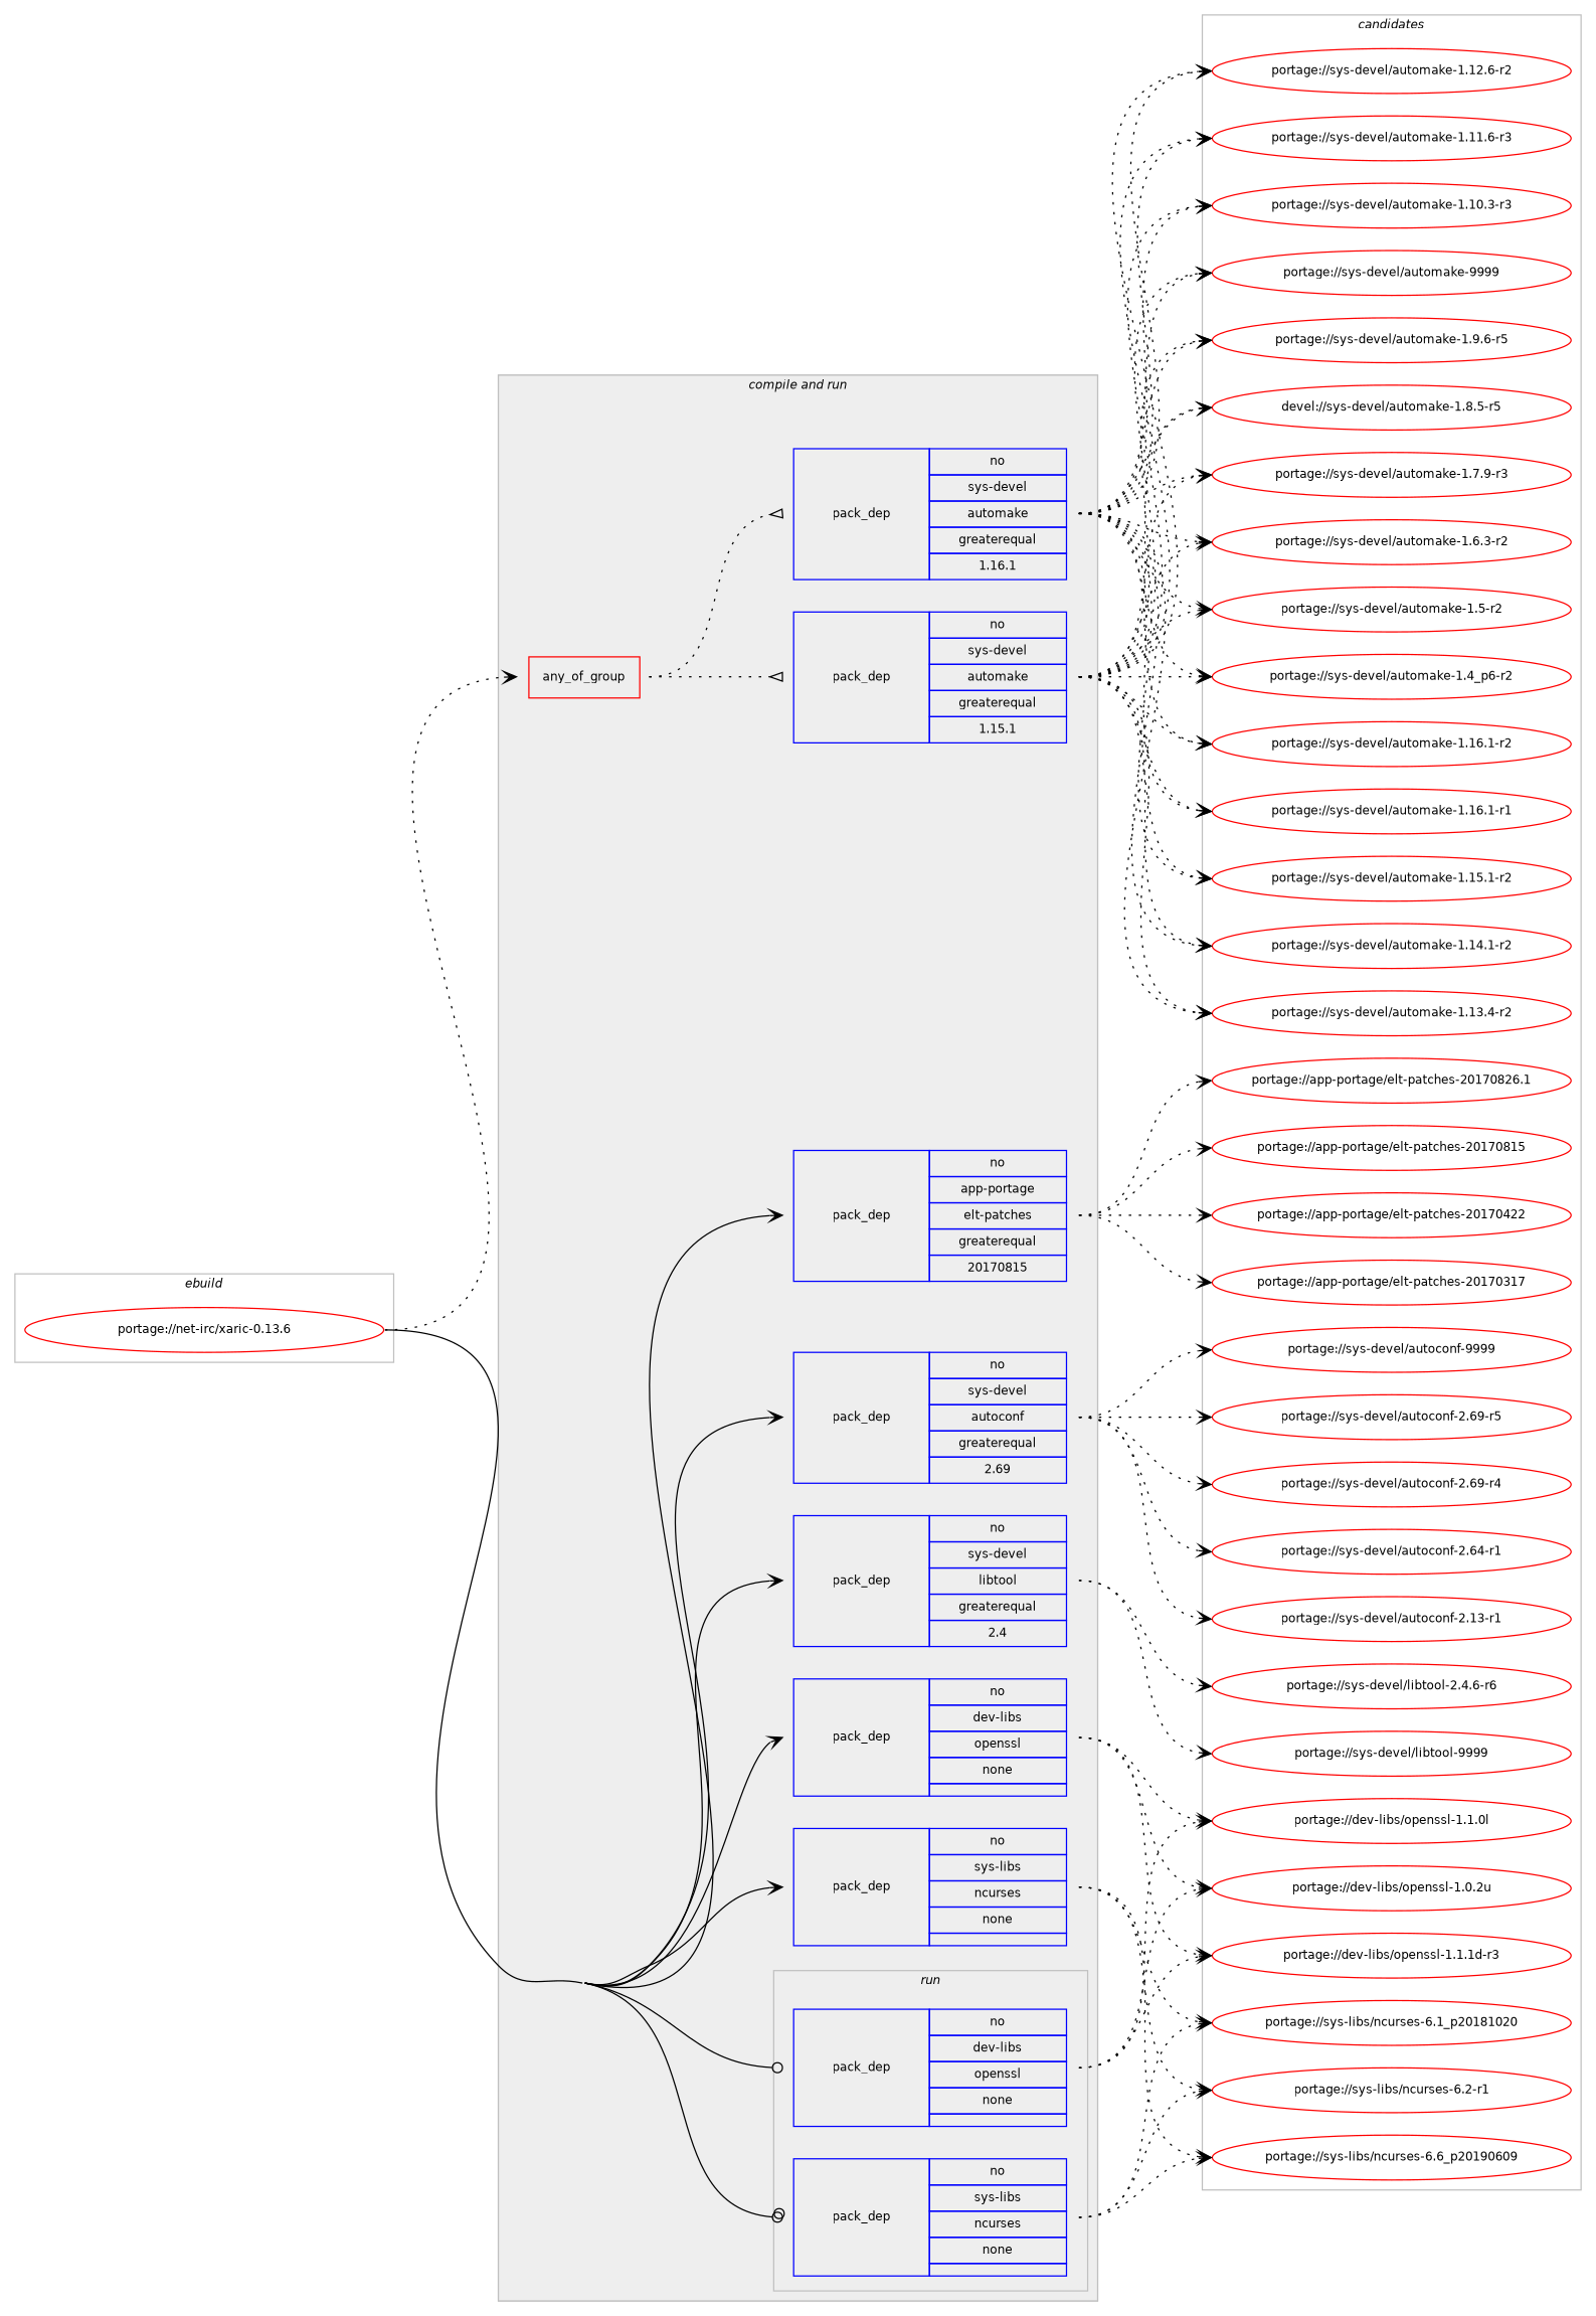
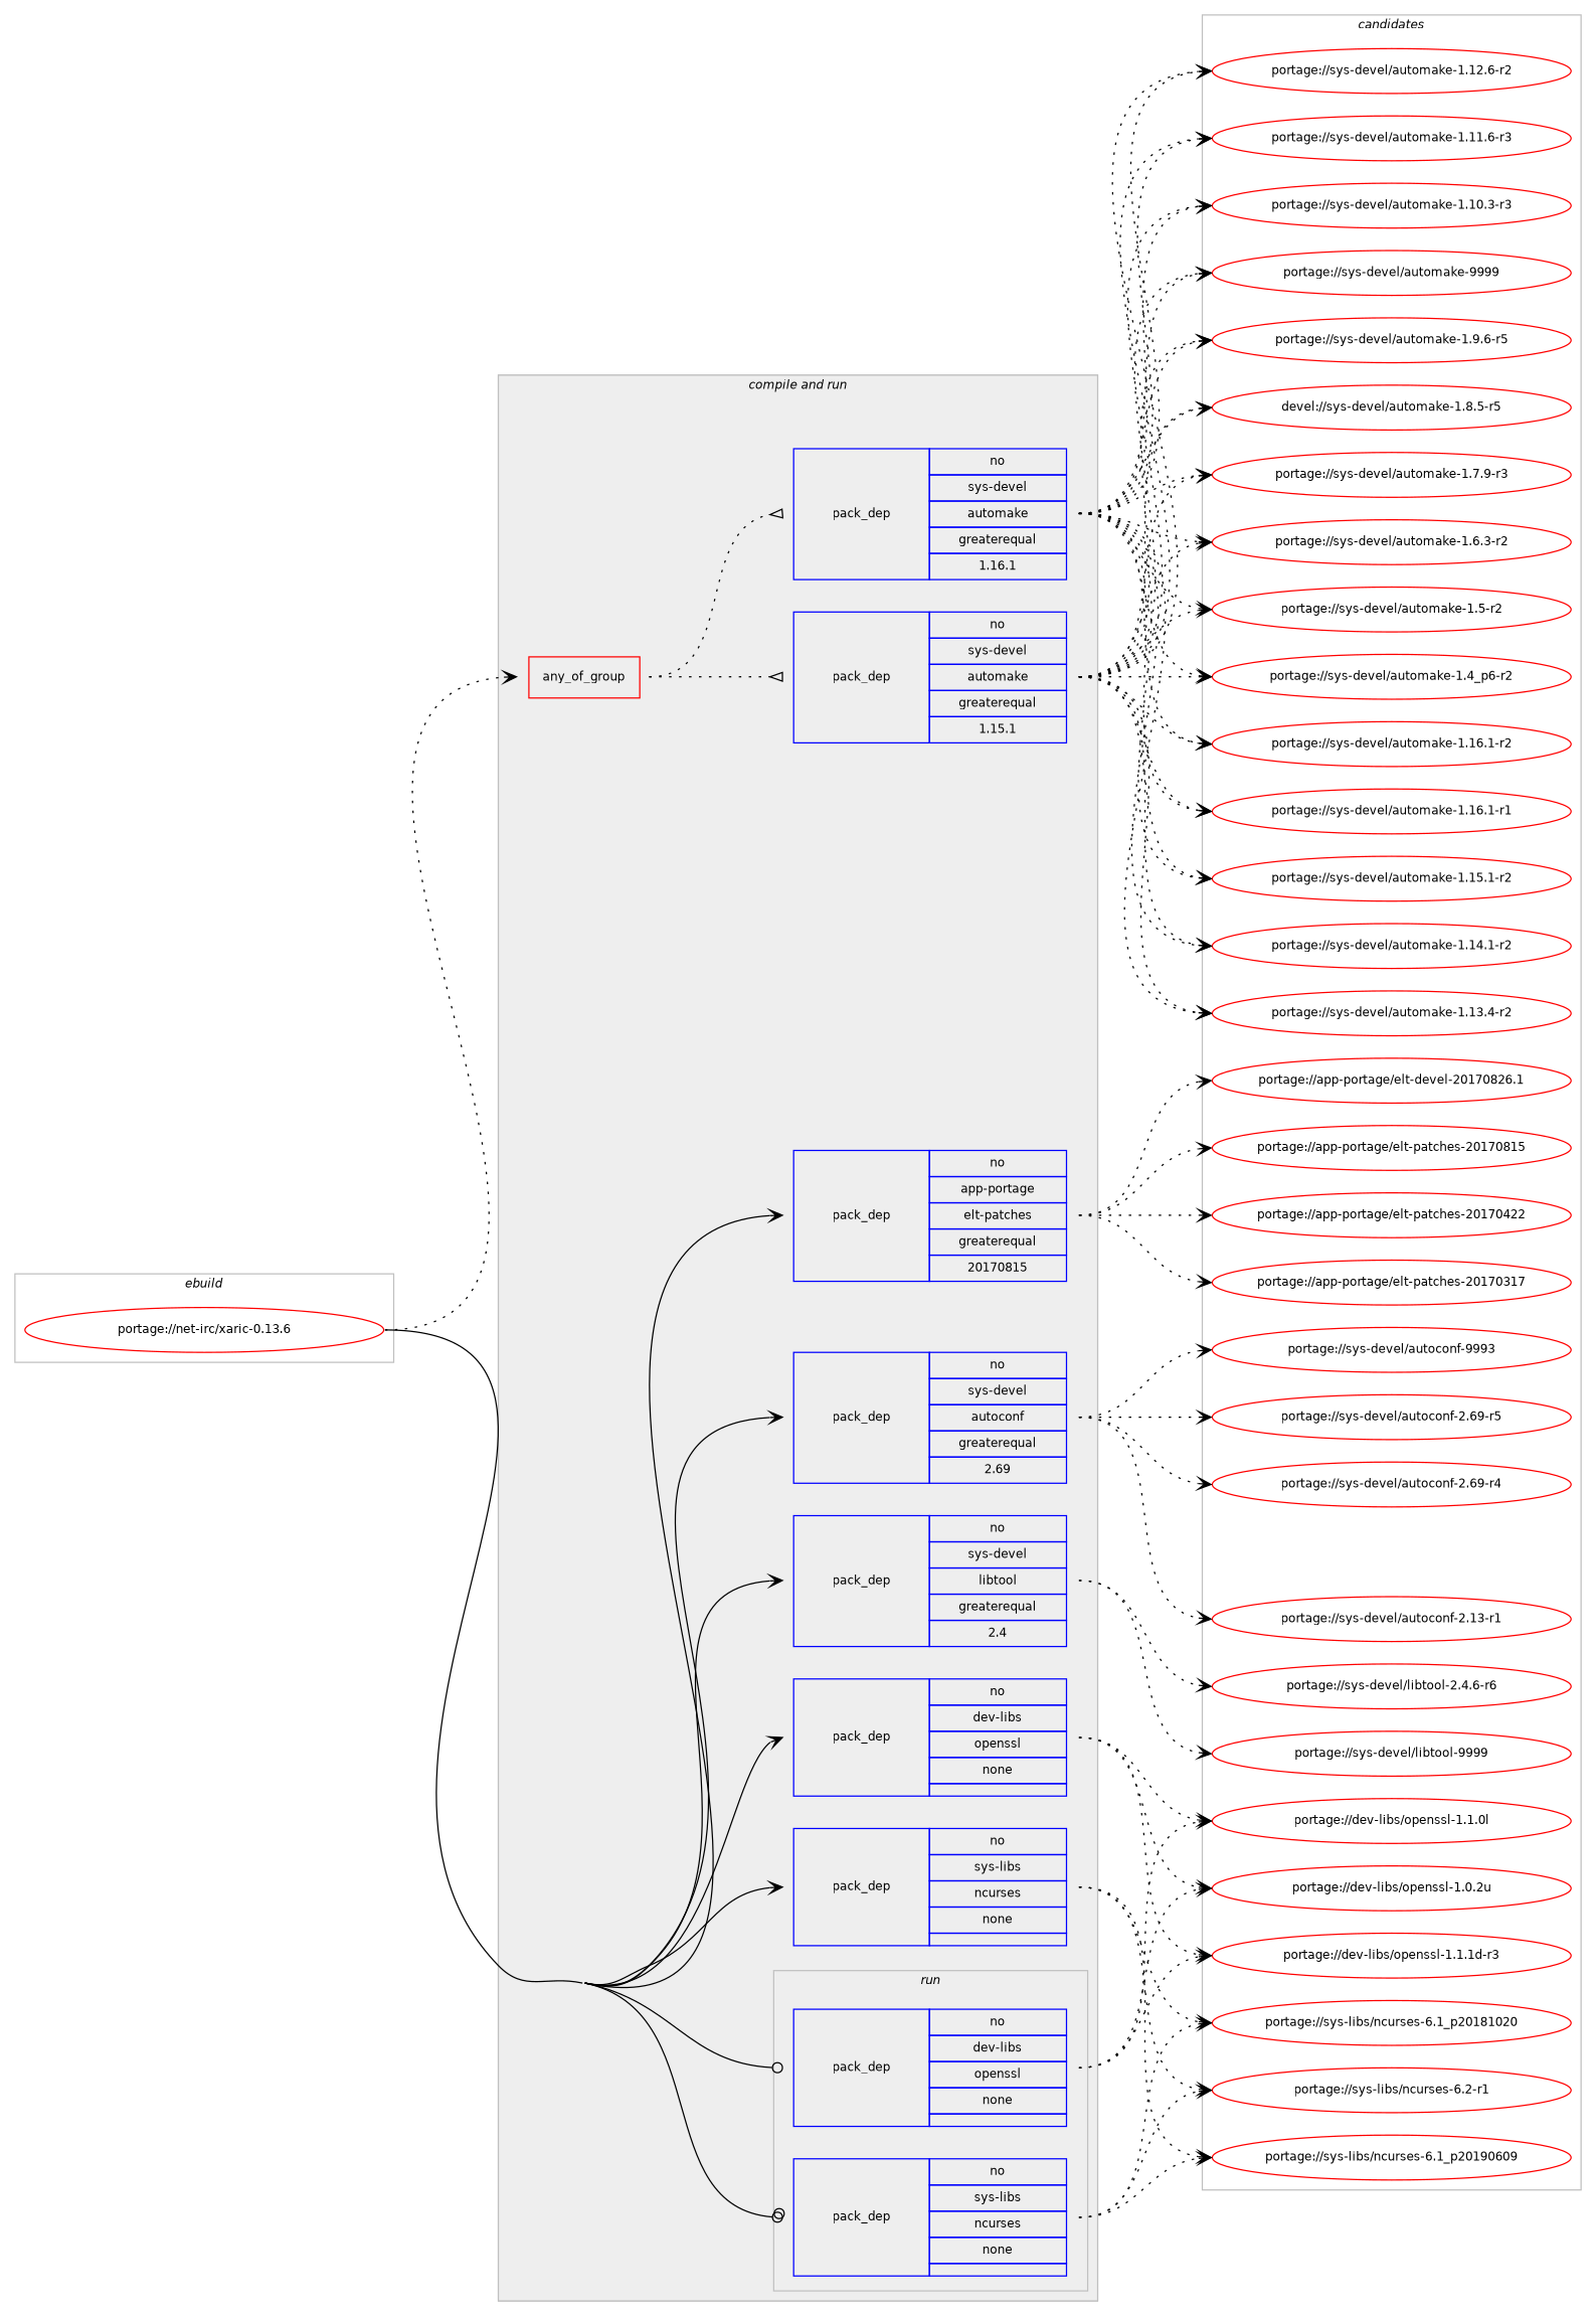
  digraph {
    compound=true
    concentrate=true
    fontname=Helvetica
    fontsize=10
    newrank=true
    rankdir=LR
    ranksep=1.5
    node [color=red fontname=Helvetica fontsize=10]
    edge [arrowhead=vee headport=w style=dotted tailport=e weight=100]
    n1 [label="portage://net-irc/xaric-0.13.6" width=4]
    n2 [color=blue label=<<TABLE BORDER="0" CELLBORDER="1" CELLSPACING="0" CELLPADDING="4" WIDTH="220"><TR><TD ROWSPAN="6" CELLPADDING="30">pack_dep</TD></TR><TR><TD WIDTH="110">no</TD></TR><TR><TD>sys-devel</TD></TR><TR><TD>automake</TD></TR><TR><TD>greaterequal</TD></TR><TR><TD>1.16.1</TD></TR></TABLE>> shape=none]
    n3 [color=blue label=<<TABLE BORDER="0" CELLBORDER="1" CELLSPACING="0" CELLPADDING="4" WIDTH="220"><TR><TD ROWSPAN="6" CELLPADDING="30">pack_dep</TD></TR><TR><TD WIDTH="110">no</TD></TR><TR><TD>sys-devel</TD></TR><TR><TD>automake</TD></TR><TR><TD>greaterequal</TD></TR><TR><TD>1.15.1</TD></TR></TABLE>> shape=none]
    n4 [label=<<TABLE BORDER="0" CELLBORDER="1" CELLSPACING="0" CELLPADDING="4"><TR><TD CELLPADDING="10">any_of_group</TD></TR></TABLE>> shape=none]
    n5 [color=blue label=<<TABLE BORDER="0" CELLBORDER="1" CELLSPACING="0" CELLPADDING="4" WIDTH="220"><TR><TD ROWSPAN="6" CELLPADDING="30">pack_dep</TD></TR><TR><TD WIDTH="110">no</TD></TR><TR><TD>app-portage</TD></TR><TR><TD>elt-patches</TD></TR><TR><TD>greaterequal</TD></TR><TR><TD>20170815</TD></TR></TABLE>> shape=none]
    n6 [color=blue label=<<TABLE BORDER="0" CELLBORDER="1" CELLSPACING="0" CELLPADDING="4" WIDTH="220"><TR><TD ROWSPAN="6" CELLPADDING="30">pack_dep</TD></TR><TR><TD WIDTH="110">no</TD></TR><TR><TD>dev-libs</TD></TR><TR><TD>openssl</TD></TR><TR><TD>none</TD></TR><TR><TD></TD></TR></TABLE>> shape=none]
    n7 [color=blue label=<<TABLE BORDER="0" CELLBORDER="1" CELLSPACING="0" CELLPADDING="4" WIDTH="220"><TR><TD ROWSPAN="6" CELLPADDING="30">pack_dep</TD></TR><TR><TD WIDTH="110">no</TD></TR><TR><TD>sys-devel</TD></TR><TR><TD>autoconf</TD></TR><TR><TD>greaterequal</TD></TR><TR><TD>2.69</TD></TR></TABLE>> shape=none]
    n8 [color=blue label=<<TABLE BORDER="0" CELLBORDER="1" CELLSPACING="0" CELLPADDING="4" WIDTH="220"><TR><TD ROWSPAN="6" CELLPADDING="30">pack_dep</TD></TR><TR><TD WIDTH="110">no</TD></TR><TR><TD>sys-devel</TD></TR><TR><TD>libtool</TD></TR><TR><TD>greaterequal</TD></TR><TR><TD>2.4</TD></TR></TABLE>> shape=none]
    n9 [color=blue label=<<TABLE BORDER="0" CELLBORDER="1" CELLSPACING="0" CELLPADDING="4" WIDTH="220"><TR><TD ROWSPAN="6" CELLPADDING="30">pack_dep</TD></TR><TR><TD WIDTH="110">no</TD></TR><TR><TD>sys-libs</TD></TR><TR><TD>ncurses</TD></TR><TR><TD>none</TD></TR><TR><TD></TD></TR></TABLE>> shape=none]
    n10 [color=blue label=<<TABLE BORDER="0" CELLBORDER="1" CELLSPACING="0" CELLPADDING="4" WIDTH="220"><TR><TD ROWSPAN="6" CELLPADDING="30">pack_dep</TD></TR><TR><TD WIDTH="110">no</TD></TR><TR><TD>dev-libs</TD></TR><TR><TD>openssl</TD></TR><TR><TD>none</TD></TR><TR><TD></TD></TR></TABLE>> shape=none]
    n11 [color=blue label=<<TABLE BORDER="0" CELLBORDER="1" CELLSPACING="0" CELLPADDING="4" WIDTH="220"><TR><TD ROWSPAN="6" CELLPADDING="30">pack_dep</TD></TR><TR><TD WIDTH="110">no</TD></TR><TR><TD>sys-libs</TD></TR><TR><TD>ncurses</TD></TR><TR><TD>none</TD></TR><TR><TD></TD></TR></TABLE>> shape=none]
    n12 [label="portage://sys-devel/automake-9999" width=4]
    n13 [label="portage://sys-devel/automake-1.9.6-r5" width=4]
    n14 [label="devel://sys-devel/automake-1.8.5-r5" width=4]
    n15 [label="portage://sys-devel/automake-1.7.9-r3" width=4]
    n16 [label="portage://sys-devel/automake-1.6.3-r2" width=4]
    n17 [label="portage://sys-devel/automake-1.5-r2" width=4]
    n18 [label="portage://sys-devel/automake-1.4_p6-r2" width=4]
    n19 [label="portage://sys-devel/automake-1.16.1-r2" width=4]
    n20 [label="portage://sys-devel/automake-1.16.1-r1" width=4]
    n21 [label="portage://sys-devel/automake-1.15.1-r2" width=4]
    n22 [label="portage://sys-devel/automake-1.14.1-r2" width=4]
    n23 [label="portage://sys-devel/automake-1.13.4-r2" width=4]
    n24 [label="portage://sys-devel/automake-1.12.6-r2" width=4]
    n25 [label="portage://sys-devel/automake-1.11.6-r3" width=4]
    n26 [label="portage://sys-devel/automake-1.10.3-r3" width=4]
-   n27 [label="portage://app-portage/elt-patches-20170826.1" width=4]
+   n27 [label="portage://app-portage/elt-devel-20170826.1" width=4]
    n28 [label="portage://app-portage/elt-patches-20170815" width=4]
    n29 [label="portage://app-portage/elt-patches-20170422" width=4]
    n30 [label="portage://app-portage/elt-patches-20170317" width=4]
    n31 [label="portage://dev-libs/openssl-1.1.1d-r3" width=4]
    n32 [label="portage://dev-libs/openssl-1.1.0l" width=4]
    n33 [label="portage://dev-libs/openssl-1.0.2u" width=4]
-   n34 [label="portage://sys-devel/autoconf-9999" width=4]
+   n34 [label="portage://sys-devel/autoconf-9993" width=4]
    n35 [label="portage://sys-devel/autoconf-2.69-r5" width=4]
    n36 [label="portage://sys-devel/autoconf-2.69-r4" width=4]
-   n37 [label="portage://sys-devel/autoconf-2.64-r1" width=4]
    n38 [label="portage://sys-devel/autoconf-2.13-r1" width=4]
    n39 [label="portage://sys-devel/libtool-9999" width=4]
    n40 [label="portage://sys-devel/libtool-2.4.6-r6" width=4]
    n41 [label="portage://sys-libs/ncurses-6.2-r1" width=4]
-   n42 [label="portage://sys-libs/ncurses-6.6_p20190609" width=4]
+   n42 [label="portage://sys-libs/ncurses-6.1_p20190609" width=4]
    n43 [label="portage://sys-libs/ncurses-6.1_p20181020" width=4]
    subgraph cluster_1 {
      color=gray
      label=<<i>ebuild</i>>
      rank=same
      n1
    }
    subgraph cluster_2 {
      color=gray
      label=<<i>dependencies</i>>
      subgraph cluster_3 {
        color=gray
        fillcolor="#eeeeee"
        label=<<i>compile</i>>
        style=filled
        subgraph sub_4 {
          color=gray
          fillcolor="#eeeeee"
          label=<<i>compile</i>>
          style=filled
          n4
          subgraph sub_5 {
            color=gray
            fillcolor="#eeeeee"
            label=<<i>compile</i>>
            style=filled
            n2
          }
          subgraph sub_6 {
            color=gray
            fillcolor="#eeeeee"
            label=<<i>compile</i>>
            style=filled
            n3
          }
        }
        subgraph sub_7 {
          color=gray
          fillcolor="#eeeeee"
          label=<<i>compile</i>>
          style=filled
          n5
        }
        subgraph sub_8 {
          color=gray
          fillcolor="#eeeeee"
          label=<<i>compile</i>>
          style=filled
          n6
        }
        subgraph sub_9 {
          color=gray
          fillcolor="#eeeeee"
          label=<<i>compile</i>>
          style=filled
          n7
        }
        subgraph sub_10 {
          color=gray
          fillcolor="#eeeeee"
          label=<<i>compile</i>>
          style=filled
          n8
        }
        subgraph sub_11 {
          color=gray
          fillcolor="#eeeeee"
          label=<<i>compile</i>>
          style=filled
          n9
        }
      }
      subgraph cluster_12 {
        color=gray
        fillcolor="#eeeeee"
        label=<<i>compile and run</i>>
        style=filled
      }
      subgraph cluster_13 {
        color=gray
        fillcolor="#eeeeee"
        label=<<i>run</i>>
        style=filled
        subgraph sub_14 {
          color=gray
          fillcolor="#eeeeee"
          label=<<i>run</i>>
          style=filled
          n10
        }
        subgraph sub_15 {
          color=gray
          fillcolor="#eeeeee"
          label=<<i>run</i>>
          style=filled
          n11
        }
      }
    }
    subgraph cluster_16 {
      color=gray
      label=<<i>candidates</i>>
      rank=same
      subgraph sub_17 {
        color=black
        label=<<i>candidates</i>>
        nodesep=1
        rank=same
        n12
        n13
        n14
        n15
        n16
        n17
        n18
        n19
        n20
        n21
        n22
        n23
        n24
        n25
        n26
      }
      subgraph sub_18 {
        color=black
        label=<<i>candidates</i>>
        nodesep=1
        rank=same
        n12
        n13
        n14
        n15
        n16
        n17
        n18
        n19
        n20
        n21
        n22
        n23
        n24
        n25
        n26
      }
      subgraph sub_19 {
        color=black
        label=<<i>candidates</i>>
        nodesep=1
        rank=same
        n27
        n28
        n29
        n30
      }
      subgraph sub_20 {
        color=black
        label=<<i>candidates</i>>
        nodesep=1
        rank=same
        n31
        n32
        n33
      }
      subgraph sub_21 {
        color=black
        label=<<i>candidates</i>>
        nodesep=1
        rank=same
        n34
        n35
        n36
-       n37
        n38
      }
      subgraph sub_22 {
        color=black
        label=<<i>candidates</i>>
        nodesep=1
        rank=same
        n39
        n40
      }
      subgraph sub_23 {
        color=black
        label=<<i>candidates</i>>
        nodesep=1
        rank=same
        n41
        n42
        n43
      }
      subgraph sub_24 {
        color=black
        label=<<i>candidates</i>>
        nodesep=1
        rank=same
        n31
        n32
        n33
      }
      subgraph sub_25 {
        color=black
        label=<<i>candidates</i>>
        nodesep=1
        rank=same
        n41
        n42
        n43
      }
    }
    n1 -> n4 [weight=20]
    n1 -> n5 [style=solid weight=20]
    n1 -> n6 [style=solid weight=20]
    n1 -> n7 [style=solid weight=20]
    n1 -> n8 [style=solid weight=20]
    n1 -> n9 [style=solid weight=20]
    n1 -> n10 [arrowhead=odot style=solid weight=20]
    n1 -> n11 [arrowhead=odot style=solid weight=20]
    n2 -> n12
    n2 -> n13
    n2 -> n14
    n2 -> n15
    n2 -> n16
    n2 -> n17
    n2 -> n18
    n2 -> n19
    n2 -> n20
    n2 -> n21
    n2 -> n22
    n2 -> n23
    n2 -> n24
    n2 -> n25
    n2 -> n26
    n3 -> n12
    n3 -> n13
    n3 -> n14
    n3 -> n15
    n3 -> n16
    n3 -> n17
    n3 -> n18
    n3 -> n19
    n3 -> n20
    n3 -> n21
    n3 -> n22
    n3 -> n23
    n3 -> n24
    n3 -> n25
    n3 -> n26
    n4 -> n2 [arrowhead=oinv weight=20]
    n4 -> n3 [arrowhead=oinv weight=20]
    n5 -> n27
    n5 -> n28
    n5 -> n29
    n5 -> n30
    n6 -> n31
    n6 -> n32
    n6 -> n33
    n7 -> n34
    n7 -> n35
    n7 -> n36
-   n7 -> n37
    n7 -> n38
    n8 -> n39
    n8 -> n40
    n9 -> n41
    n9 -> n42
    n9 -> n43
    n10 -> n31
    n10 -> n32
    n10 -> n33
    n11 -> n41
    n11 -> n42
    n11 -> n43
  }
